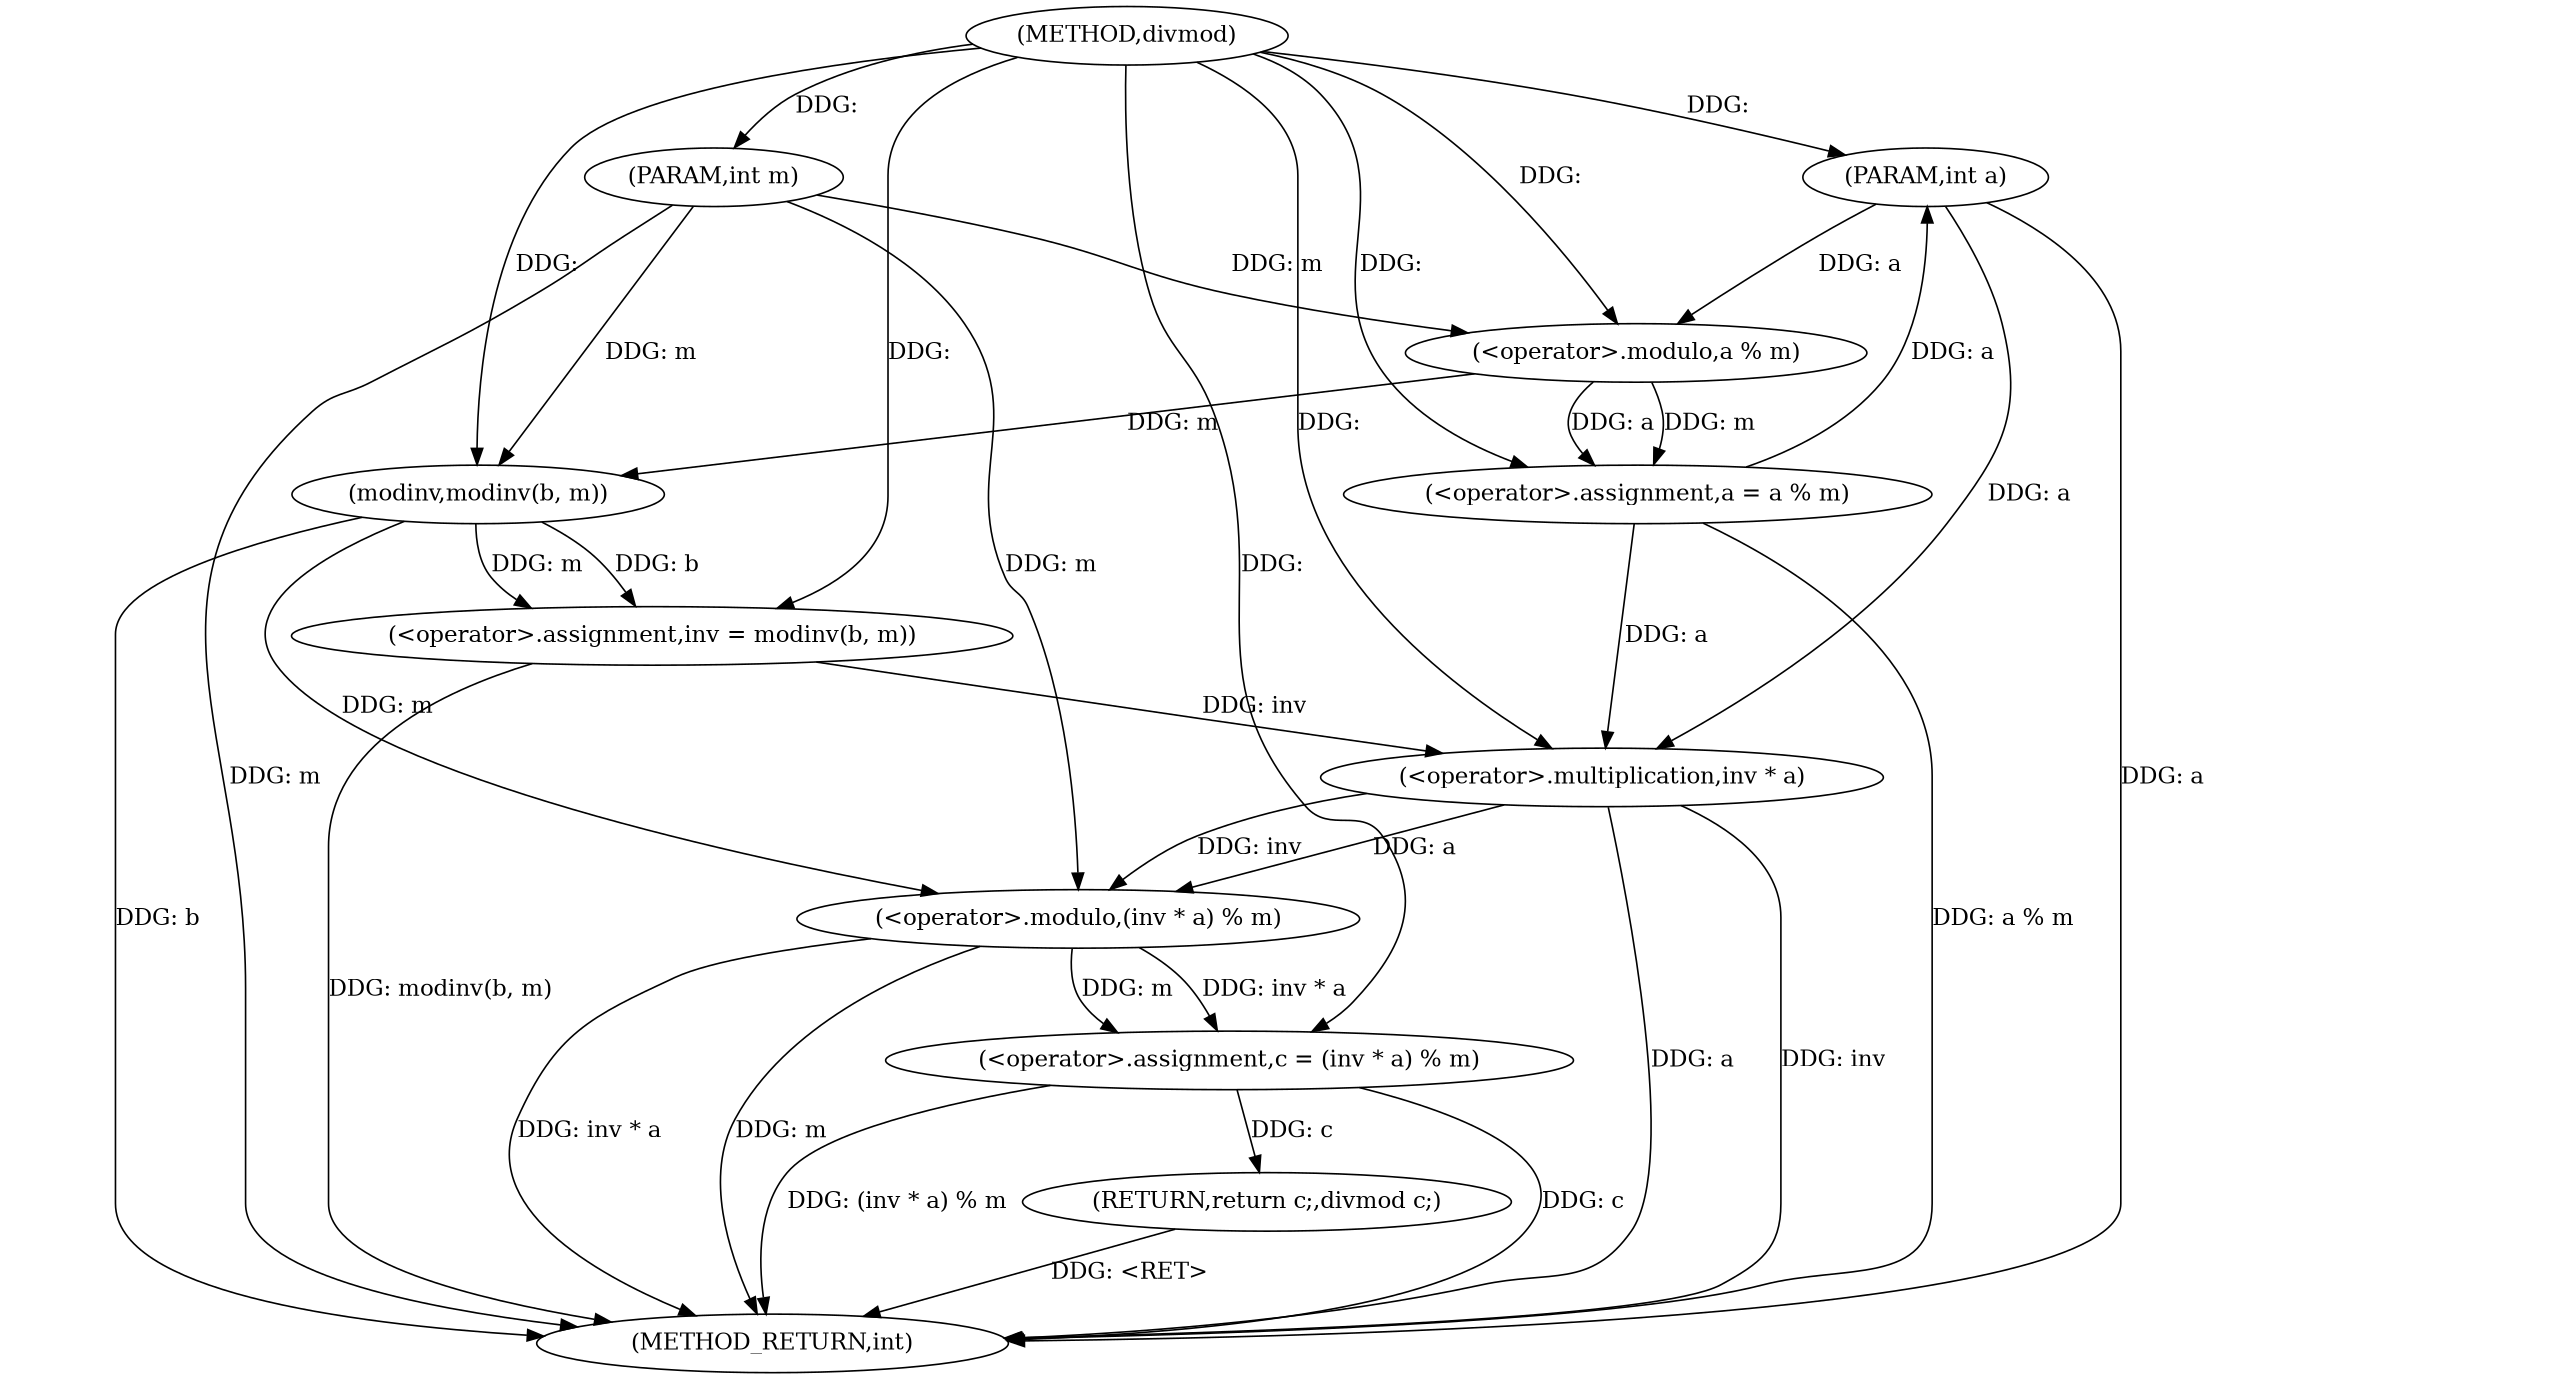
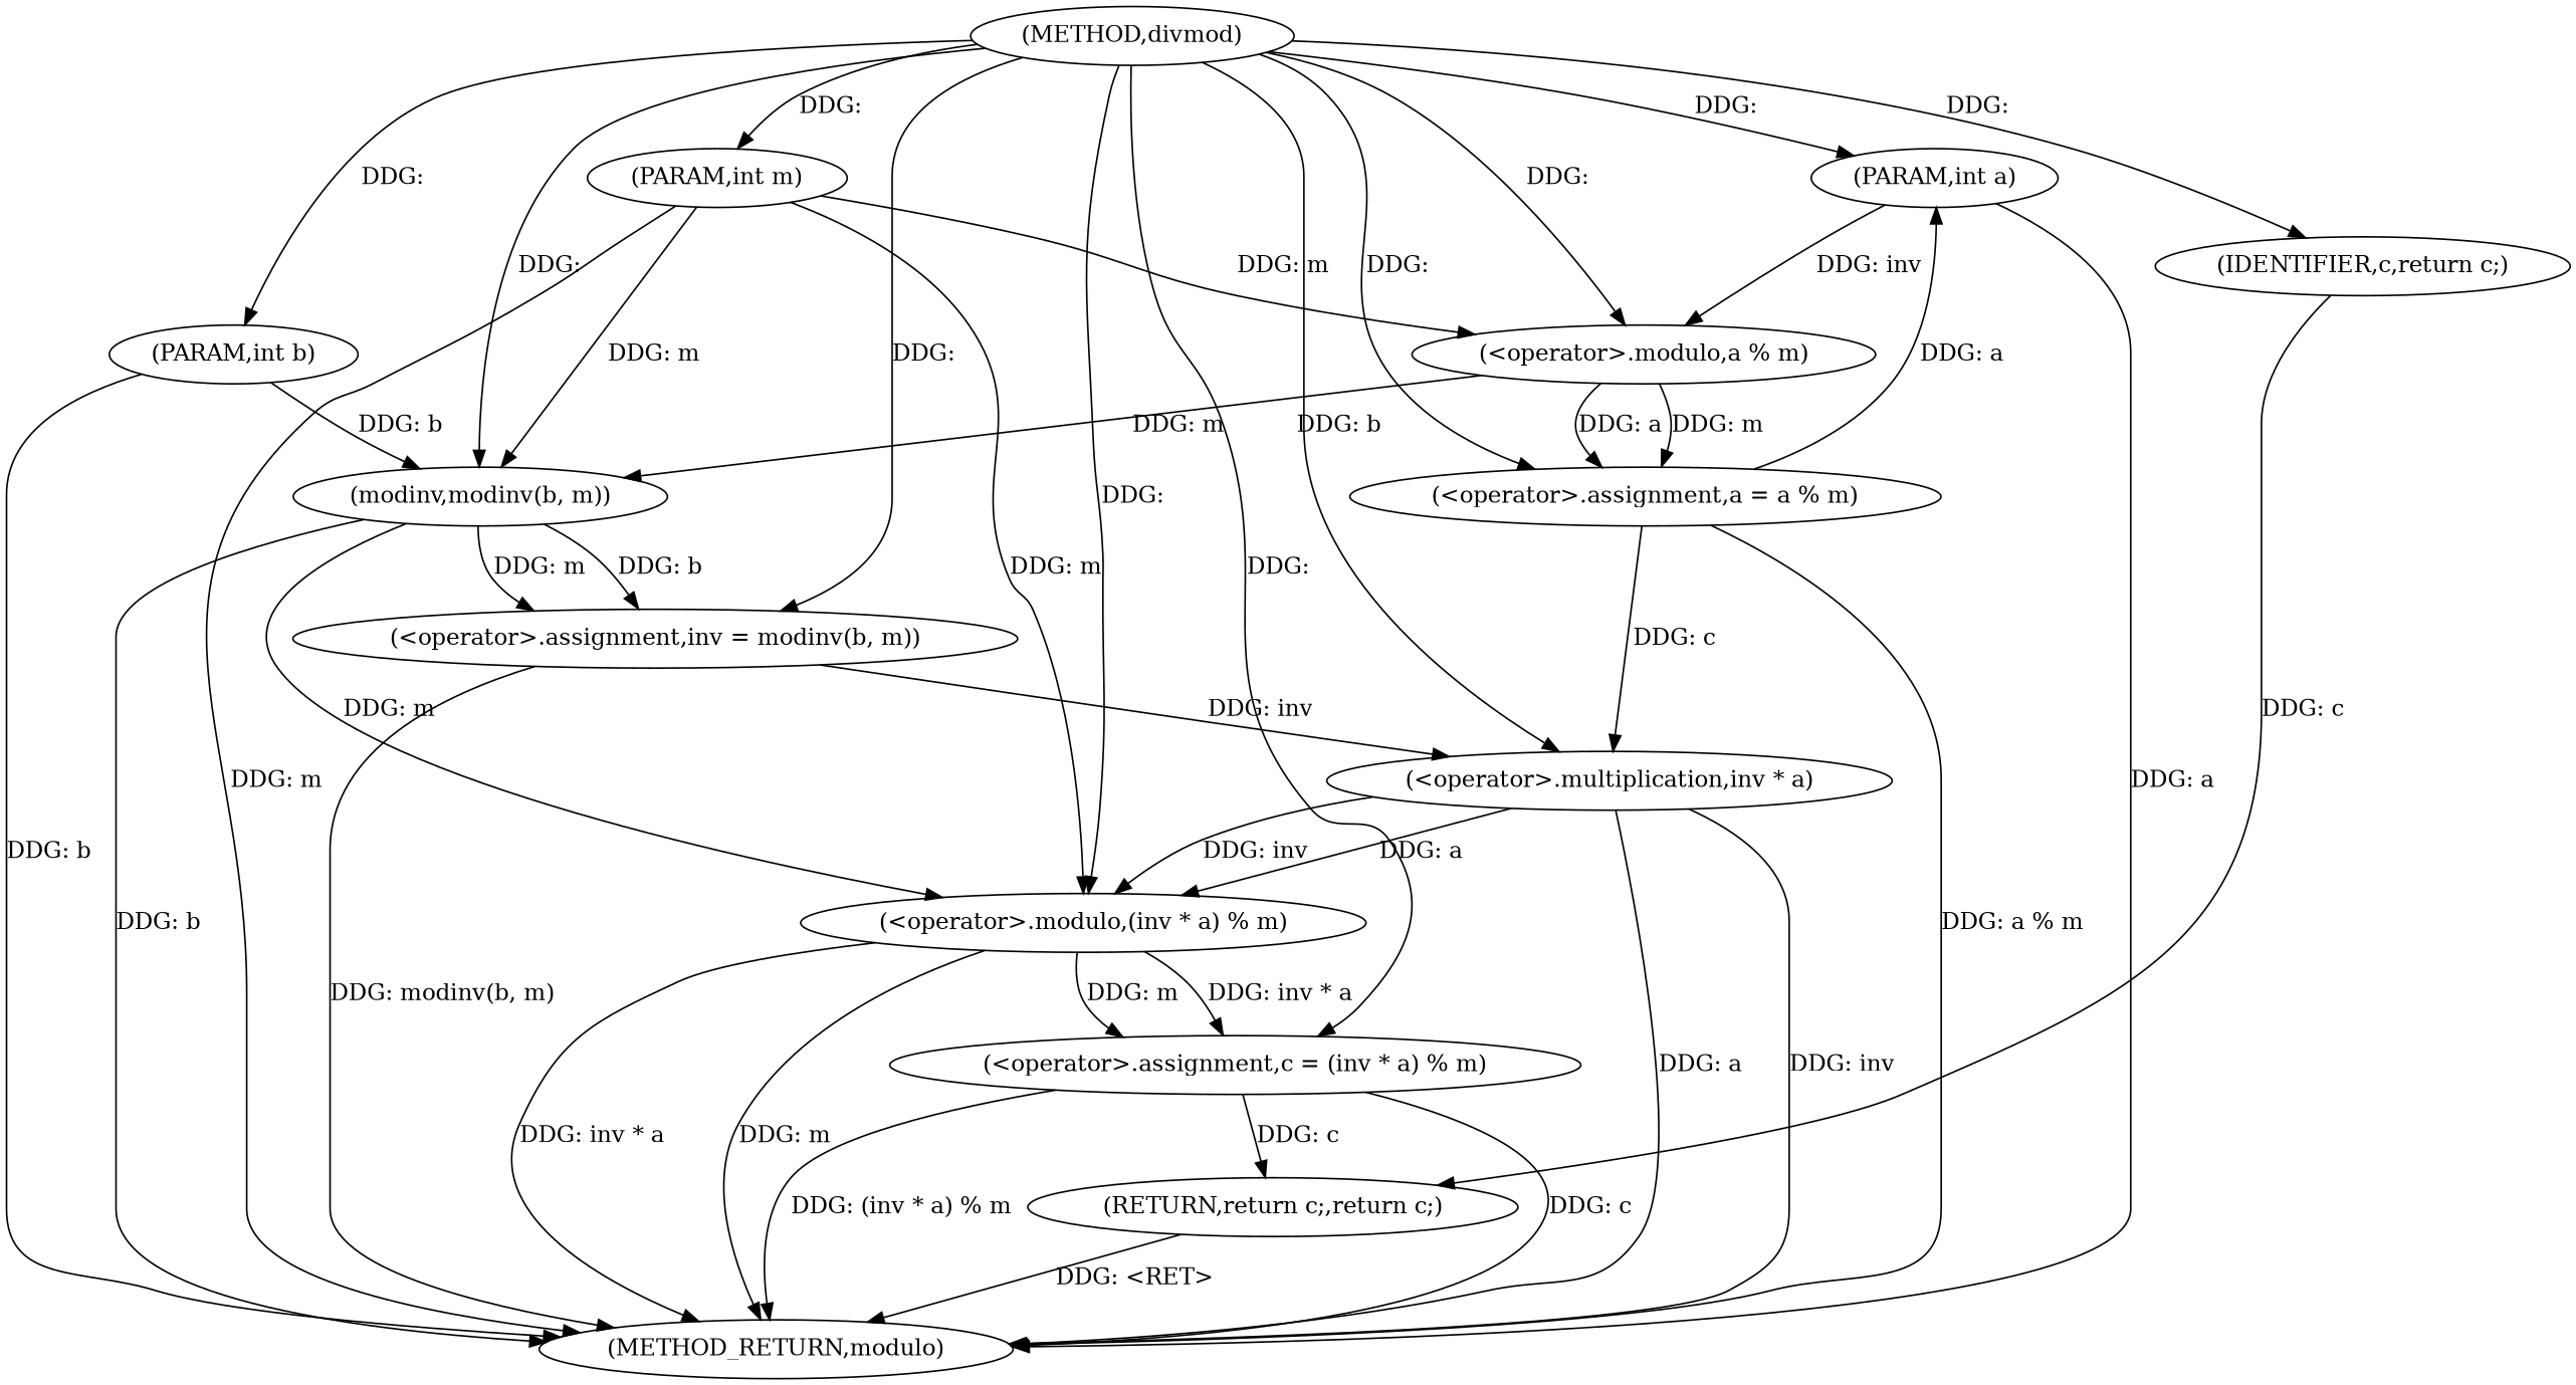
  digraph {
    n1 [label="(METHOD,divmod)"]
    n2 [label="(PARAM,int a)"]
+   n3 [label="(PARAM,int b)"]
    n4 [label="(PARAM,int m)"]
    n5 [label="(<operator>.assignment,a = a % m)"]
    n6 [label="(<operator>.assignment,inv = modinv(b, m))"]
    n7 [label="(<operator>.assignment,c = (inv * a) % m)"]
+   n8 [label="(IDENTIFIER,c,return c;)"]
    n9 [label="(<operator>.modulo,a % m)"]
    n10 [label="(modinv,modinv(b, m))"]
    n11 [label="(<operator>.modulo,(inv * a) % m)"]
    n12 [label="(<operator>.multiplication,inv * a)"]
-   n13 [label="(METHOD_RETURN,int)"]
-   n14 [label="(RETURN,return c;,divmod c;)"]
+   n13 [label="(METHOD_RETURN,modulo)"]
+   n14 [label="(RETURN,return c;,return c;)"]
    n1 -> n2 [label="DDG: "]
+   n1 -> n3 [label="DDG: "]
    n1 -> n4 [label="DDG: "]
    n1 -> n5 [label="DDG: "]
    n1 -> n6 [label="DDG: "]
    n1 -> n7 [label="DDG: "]
+   n1 -> n8 [label="DDG: "]
    n1 -> n9 [label="DDG: "]
    n1 -> n10 [label="DDG: "]
-   n1 -> n12 [label="DDG: "]
-   n2 -> n9 [label="DDG: a"]
-   n2 -> n12 [label="DDG: a"]
+   n1 -> n11 [label="DDG: "]
+   n1 -> n12 [label="DDG: b"]
+   n2 -> n9 [label="DDG: inv"]
    n2 -> n13 [label="DDG: a"]
+   n3 -> n10 [label="DDG: b"]
+   n3 -> n13 [label="DDG: b"]
    n4 -> n9 [label="DDG: m"]
    n4 -> n10 [label="DDG: m"]
    n4 -> n11 [label="DDG: m"]
    n4 -> n13 [label="DDG: m"]
    n5 -> n2 [label="DDG: a"]
-   n5 -> n12 [label="DDG: a"]
+   n5 -> n12 [label="DDG: c"]
    n5 -> n13 [label="DDG: a % m"]
    n6 -> n12 [label="DDG: inv"]
    n6 -> n13 [label="DDG: modinv(b, m)"]
    n7 -> n13 [label="DDG: c"]
    n7 -> n13 [label="DDG: (inv * a) % m"]
    n7 -> n14 [label="DDG: c"]
+   n8 -> n14 [label="DDG: c"]
    n9 -> n5 [label="DDG: m"]
    n9 -> n5 [label="DDG: a"]
    n9 -> n10 [label="DDG: m"]
    n10 -> n6 [label="DDG: b"]
    n10 -> n6 [label="DDG: m"]
    n10 -> n11 [label="DDG: m"]
    n10 -> n13 [label="DDG: b"]
    n11 -> n7 [label="DDG: inv * a"]
    n11 -> n7 [label="DDG: m"]
    n11 -> n13 [label="DDG: inv * a"]
    n11 -> n13 [label="DDG: m"]
    n12 -> n11 [label="DDG: a"]
    n12 -> n11 [label="DDG: inv"]
    n12 -> n13 [label="DDG: inv"]
    n12 -> n13 [label="DDG: a"]
    n14 -> n13 [label="DDG: <RET>"]
  }
